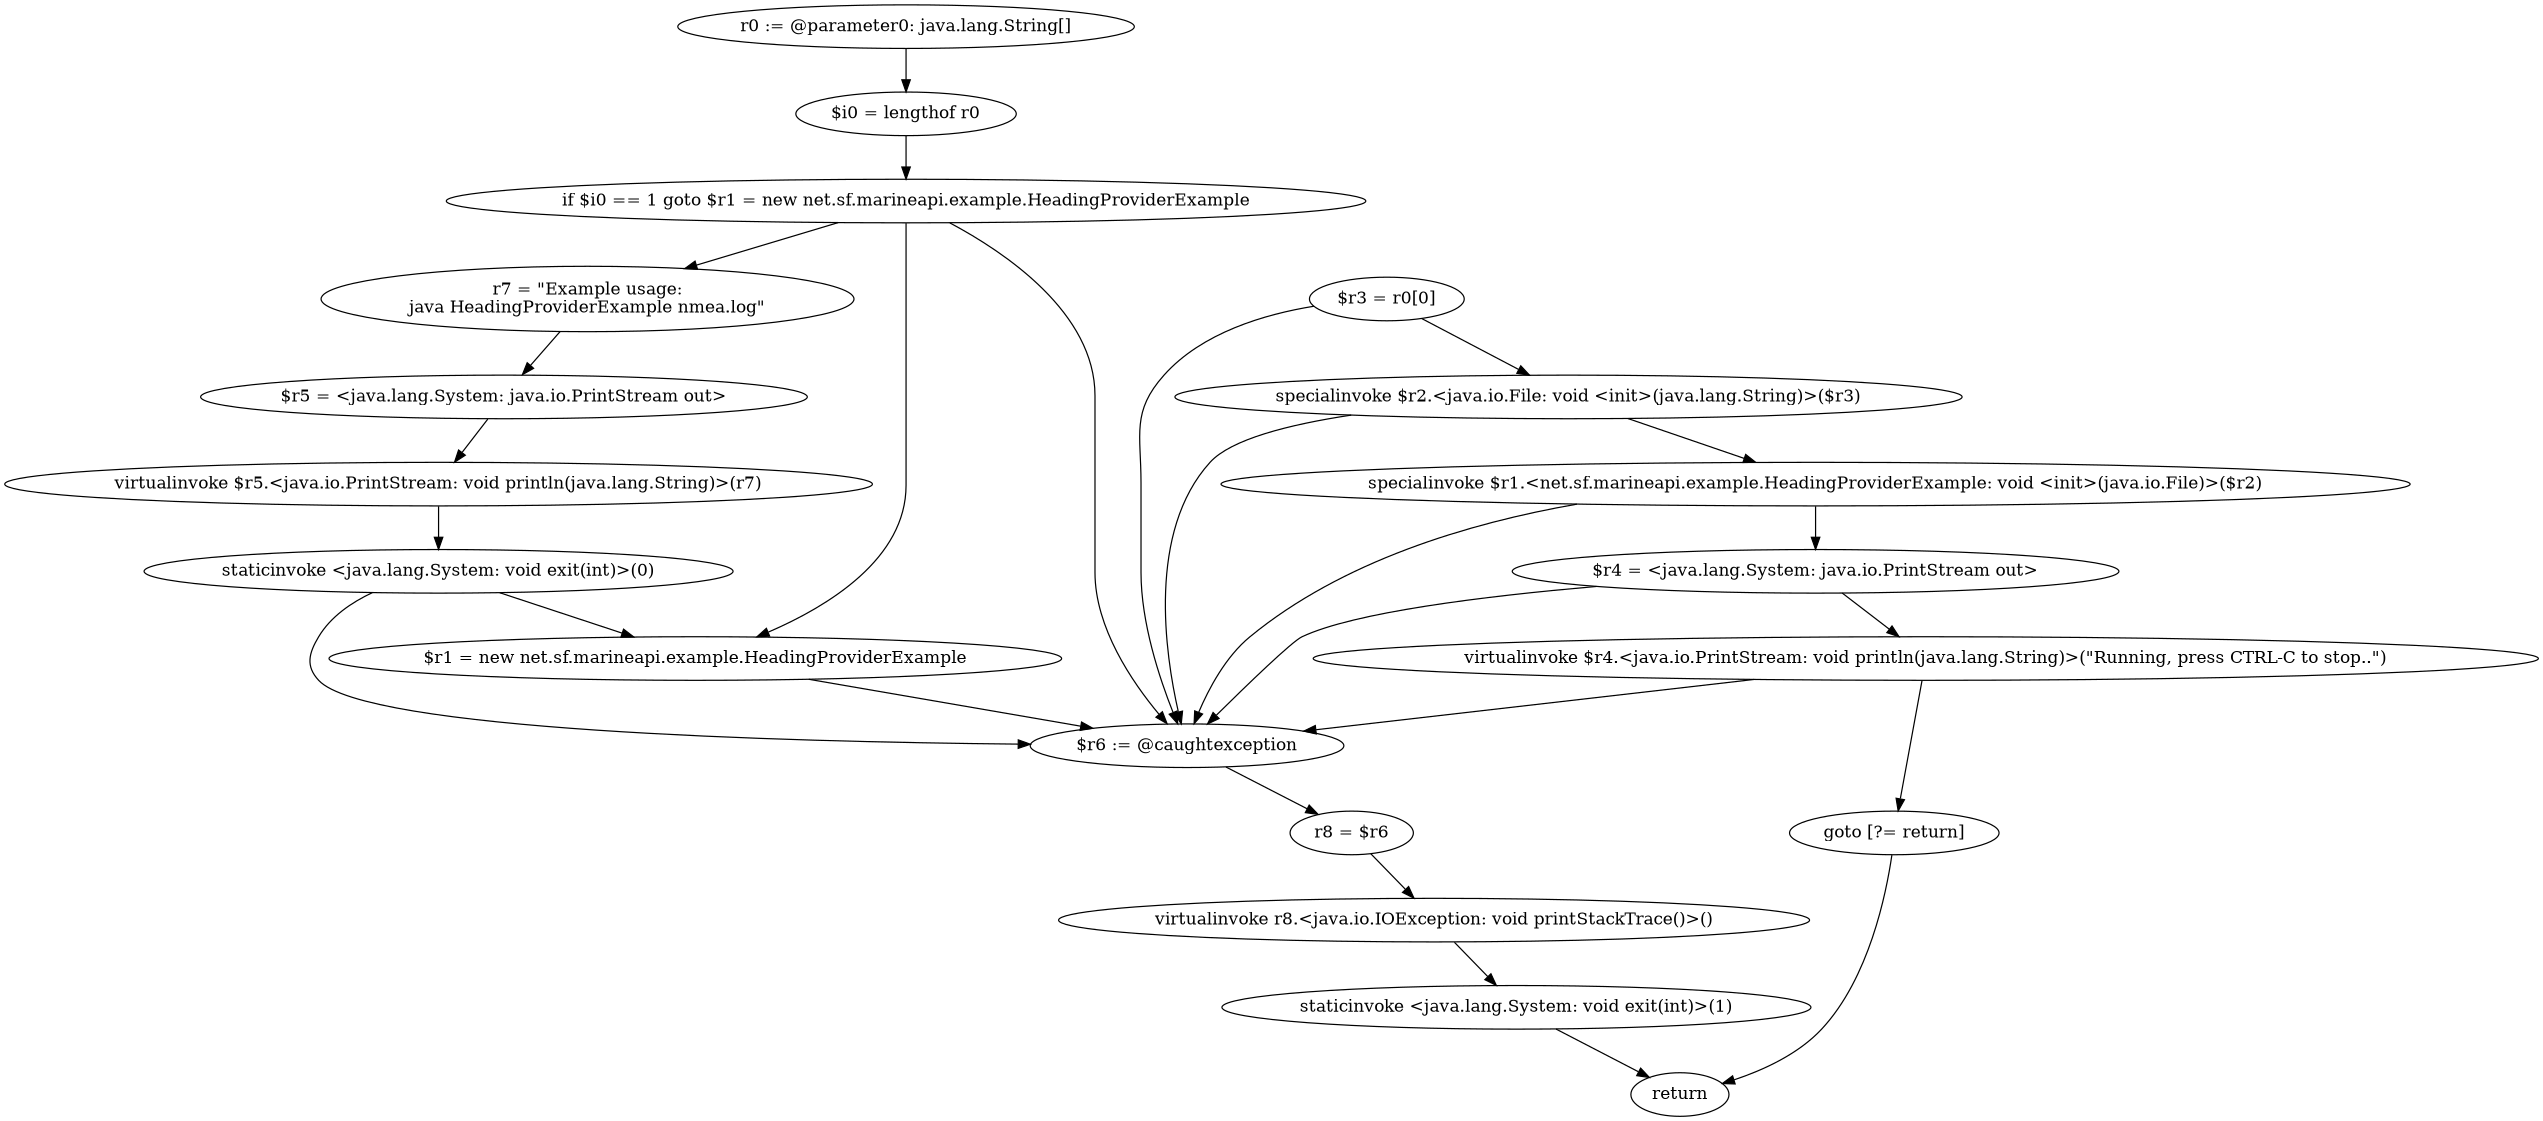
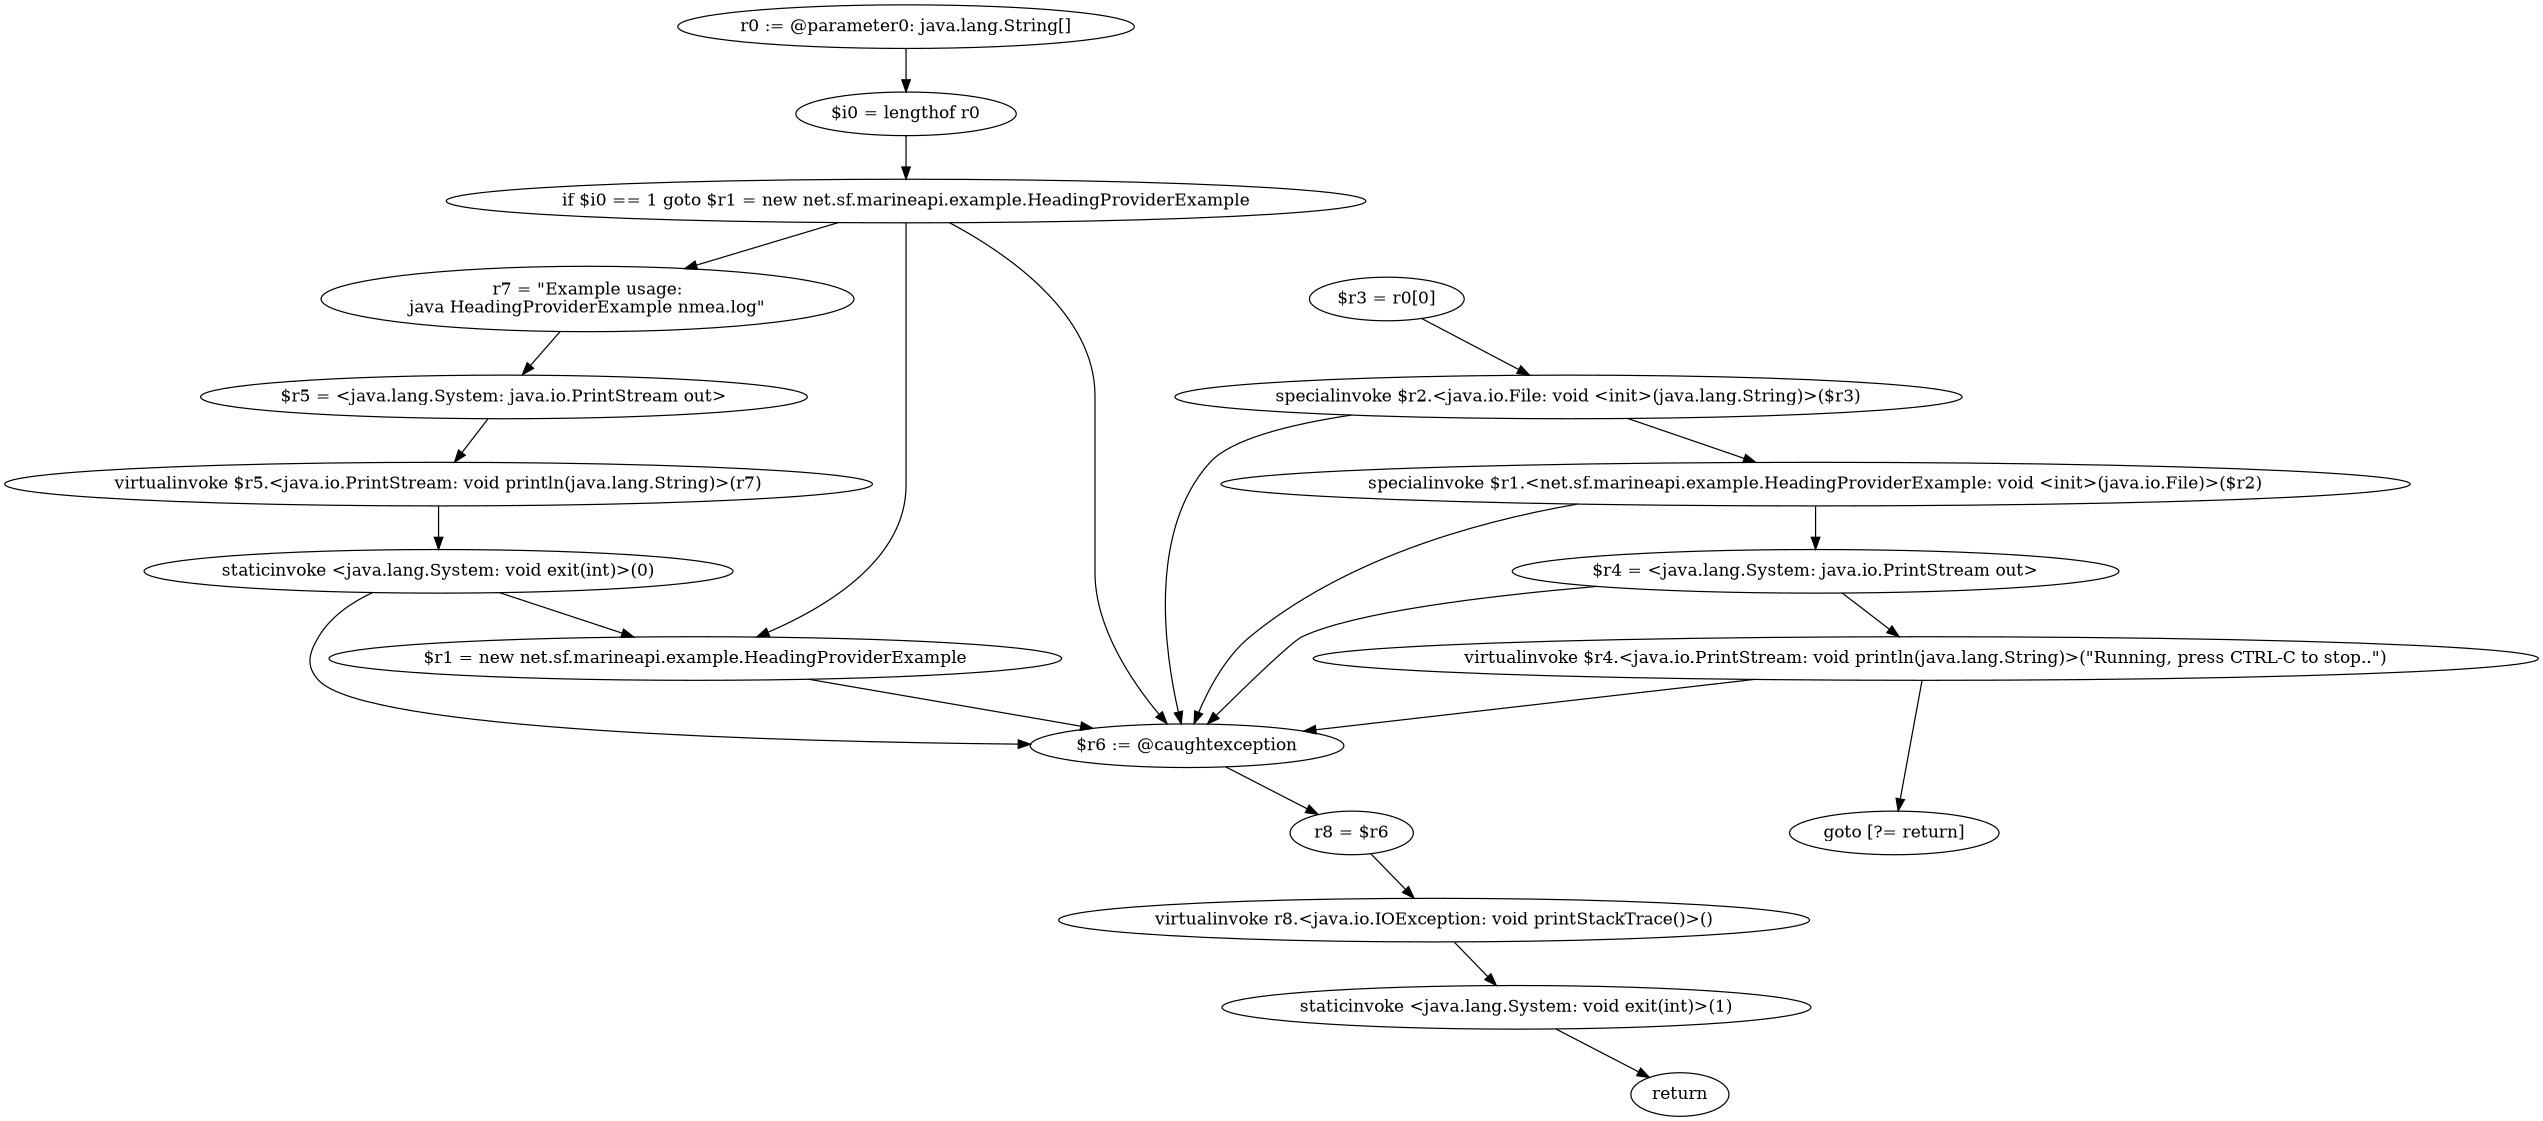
  digraph {
    "r0 := @parameter0: java.lang.String[]"
    "$i0 = lengthof r0"
    "if $i0 == 1 goto $r1 = new net.sf.marineapi.example.HeadingProviderExample"
    "r7 = \"Example usage:\njava HeadingProviderExample nmea.log\""
    "$r1 = new net.sf.marineapi.example.HeadingProviderExample"
    "$r6 := @caughtexception"
    "$r5 = <java.lang.System: java.io.PrintStream out>"
    "r8 = $r6"
    "virtualinvoke $r5.<java.io.PrintStream: void println(java.lang.String)>(r7)"
    "staticinvoke <java.lang.System: void exit(int)>(0)"
    "$r3 = r0[0]"
    "specialinvoke $r2.<java.io.File: void <init>(java.lang.String)>($r3)"
    "specialinvoke $r1.<net.sf.marineapi.example.HeadingProviderExample: void <init>(java.io.File)>($r2)"
    "$r4 = <java.lang.System: java.io.PrintStream out>"
    "virtualinvoke $r4.<java.io.PrintStream: void println(java.lang.String)>(\"Running, press CTRL-C to stop..\")"
    "goto [?= return]"
    return
    "virtualinvoke r8.<java.io.IOException: void printStackTrace()>()"
    "staticinvoke <java.lang.System: void exit(int)>(1)"
    "r0 := @parameter0: java.lang.String[]" -> "$i0 = lengthof r0"
    "$i0 = lengthof r0" -> "if $i0 == 1 goto $r1 = new net.sf.marineapi.example.HeadingProviderExample"
    "if $i0 == 1 goto $r1 = new net.sf.marineapi.example.HeadingProviderExample" -> "r7 = \"Example usage:\njava HeadingProviderExample nmea.log\""
    "if $i0 == 1 goto $r1 = new net.sf.marineapi.example.HeadingProviderExample" -> "$r1 = new net.sf.marineapi.example.HeadingProviderExample"
    "if $i0 == 1 goto $r1 = new net.sf.marineapi.example.HeadingProviderExample" -> "$r6 := @caughtexception"
    "r7 = \"Example usage:\njava HeadingProviderExample nmea.log\"" -> "$r5 = <java.lang.System: java.io.PrintStream out>"
    "$r1 = new net.sf.marineapi.example.HeadingProviderExample" -> "$r6 := @caughtexception"
    "$r6 := @caughtexception" -> "r8 = $r6"
    "$r5 = <java.lang.System: java.io.PrintStream out>" -> "virtualinvoke $r5.<java.io.PrintStream: void println(java.lang.String)>(r7)"
    "r8 = $r6" -> "virtualinvoke r8.<java.io.IOException: void printStackTrace()>()"
    "virtualinvoke $r5.<java.io.PrintStream: void println(java.lang.String)>(r7)" -> "staticinvoke <java.lang.System: void exit(int)>(0)"
    "staticinvoke <java.lang.System: void exit(int)>(0)" -> "$r1 = new net.sf.marineapi.example.HeadingProviderExample"
    "staticinvoke <java.lang.System: void exit(int)>(0)" -> "$r6 := @caughtexception"
-   "$r3 = r0[0]" -> "$r6 := @caughtexception"
    "$r3 = r0[0]" -> "specialinvoke $r2.<java.io.File: void <init>(java.lang.String)>($r3)"
    "specialinvoke $r2.<java.io.File: void <init>(java.lang.String)>($r3)" -> "$r6 := @caughtexception"
    "specialinvoke $r2.<java.io.File: void <init>(java.lang.String)>($r3)" -> "specialinvoke $r1.<net.sf.marineapi.example.HeadingProviderExample: void <init>(java.io.File)>($r2)"
    "specialinvoke $r1.<net.sf.marineapi.example.HeadingProviderExample: void <init>(java.io.File)>($r2)" -> "$r6 := @caughtexception"
    "specialinvoke $r1.<net.sf.marineapi.example.HeadingProviderExample: void <init>(java.io.File)>($r2)" -> "$r4 = <java.lang.System: java.io.PrintStream out>"
    "$r4 = <java.lang.System: java.io.PrintStream out>" -> "$r6 := @caughtexception"
    "$r4 = <java.lang.System: java.io.PrintStream out>" -> "virtualinvoke $r4.<java.io.PrintStream: void println(java.lang.String)>(\"Running, press CTRL-C to stop..\")"
    "virtualinvoke $r4.<java.io.PrintStream: void println(java.lang.String)>(\"Running, press CTRL-C to stop..\")" -> "$r6 := @caughtexception"
    "virtualinvoke $r4.<java.io.PrintStream: void println(java.lang.String)>(\"Running, press CTRL-C to stop..\")" -> "goto [?= return]"
-   "goto [?= return]" -> return
    "virtualinvoke r8.<java.io.IOException: void printStackTrace()>()" -> "staticinvoke <java.lang.System: void exit(int)>(1)"
    "staticinvoke <java.lang.System: void exit(int)>(1)" -> return
  }
